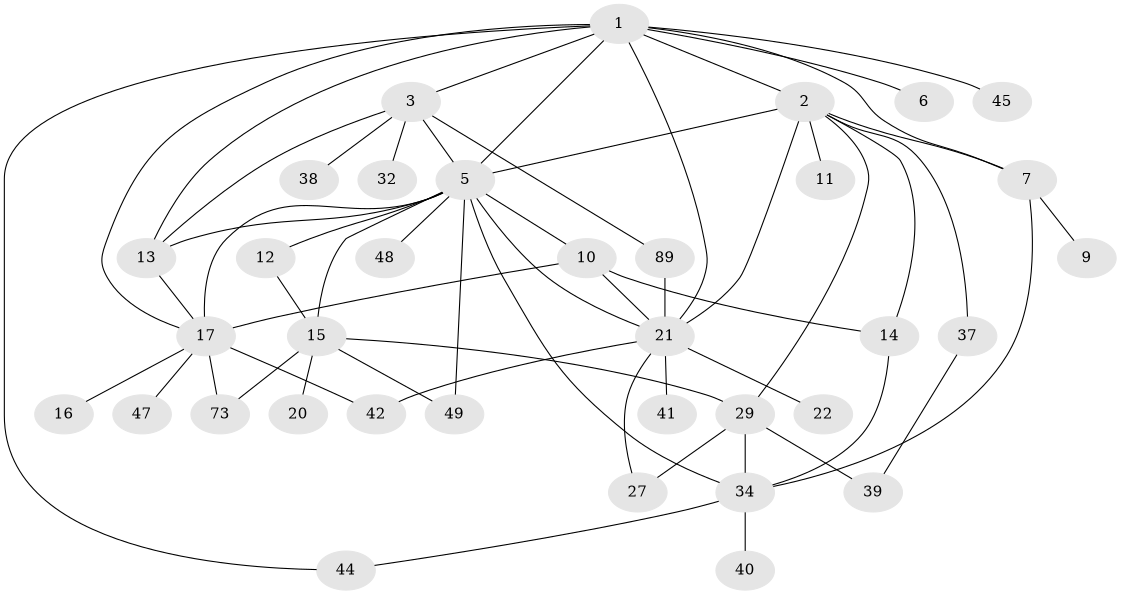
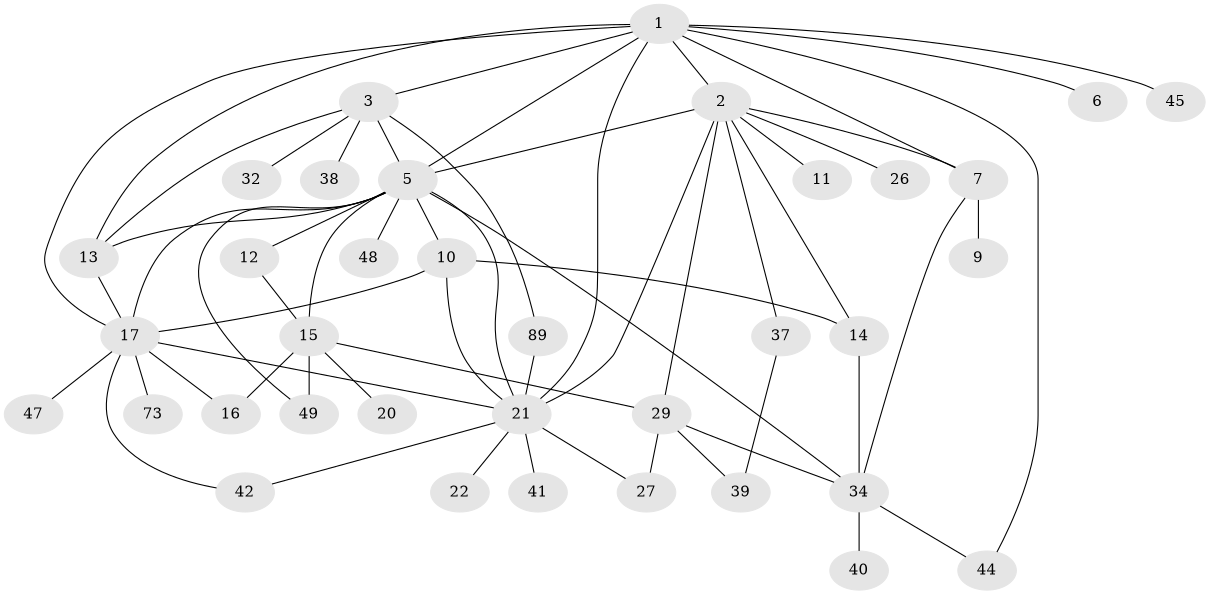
  graph {
    node [color=gray90 style=filled]
    1 [super="+4"]
    2 [super="+8"]
    3 [super="+24"]
    5 [super="+46"]
    6
    7 [super="+31"]
    13
    17 [super="+29"]
    21 [super="+43"]
    44 [super="+50"]
    45
    11
    14
    n14 [label=29 super="+33"]
+   26
    37
    n17 [label=89]
    32
    38
    10
    12 [super="+18"]
    15 [super="+28"]
    34 [super="+35"]
    48
    49
    9
    16
    n28 [label=73]
    42
    47
    27 [super="+30"]
    22
    41
    39
    20
    40
    1 -- 2
    1 -- 3
    1 -- 5
    1 -- 6
    1 -- 7
    1 -- 13
    1 -- 17
    1 -- 21
    1 -- 44
    1 -- 45
    2 -- 5
    2 -- 7 [weight=2]
    2 -- 21 [weight=2]
    2 -- 11
    2 -- 14
    2 -- n14
+   2 -- 26
    2 -- 37
    3 -- 5
    3 -- 13
    3 -- n17
    3 -- 32
    3 -- 38
    5 -- 13
    5 -- 17 [weight=2]
    5 -- 21 [weight=2]
    5 -- 10
    5 -- 12
    5 -- 15
    5 -- 34
    5 -- 48
    5 -- 49
    7 -- 34
    7 -- 9
    13 -- 17
+   17 -- 21
    17 -- 16
    17 -- n28
    17 -- 42
    17 -- 47
    21 -- 42
    21 -- 27
    21 -- 22
    21 -- 41
    14 -- 34
    n14 -- 34
    n14 -- 27
    n14 -- 39
    37 -- 39
    n17 -- 21
    10 -- 17
    10 -- 21
    10 -- 14
    12 -- 15
    15 -- n14
    15 -- 49
-   15 -- n28
+   15 -- 16
    15 -- 20
    34 -- 44
    34 -- 40
  }
